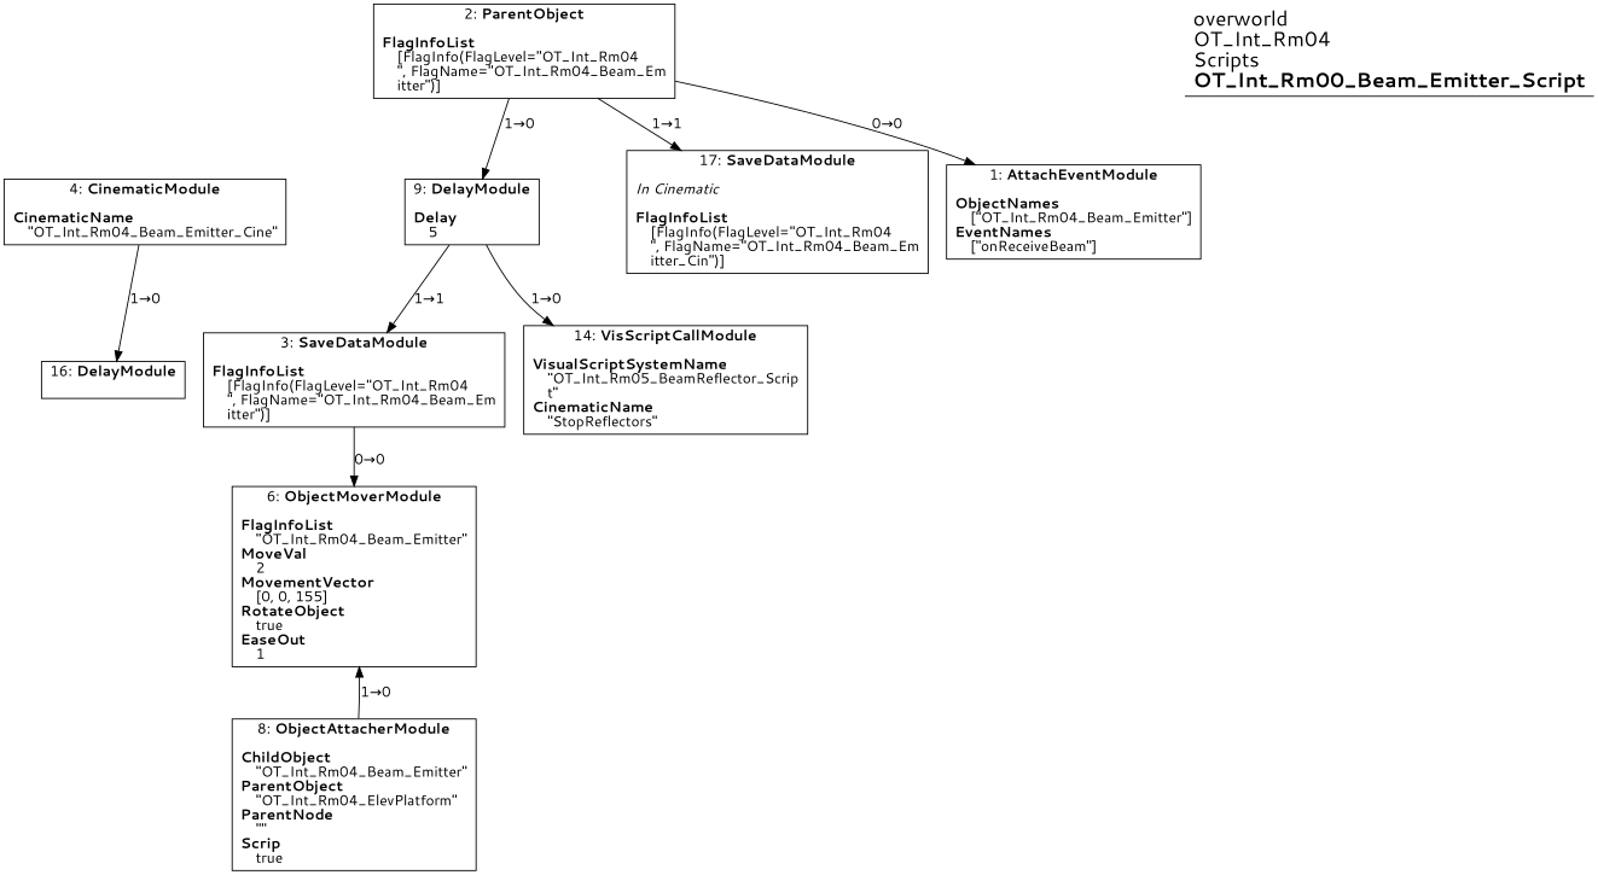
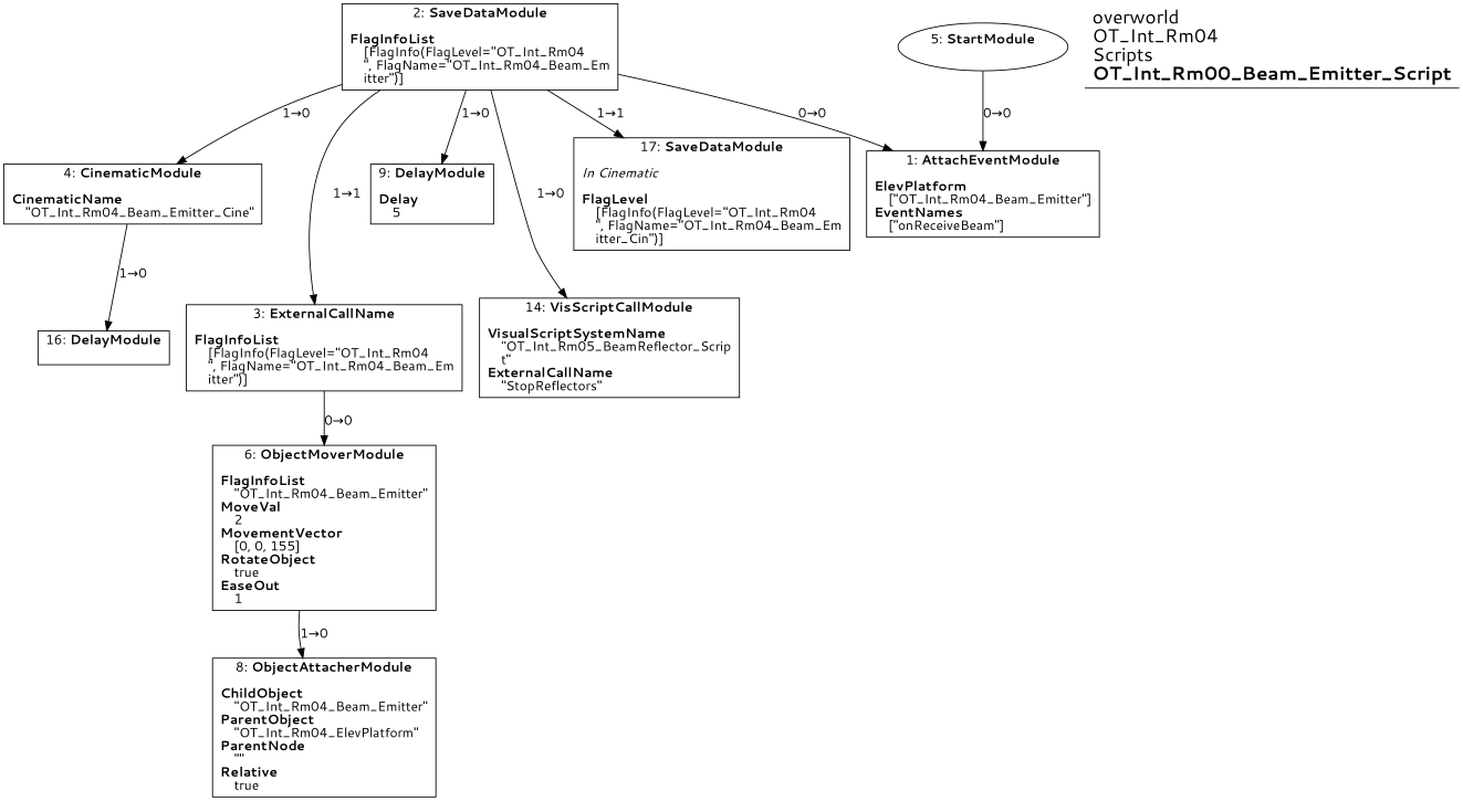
  digraph {
    fontname="Segoe UI"
    splines=spline
    node [fontname="Segoe UI" shape=box]
    edge [fontname="Segoe UI"]
-   n1 [label=<1: <b>AttachEventModule</b><br/><br/><b>ObjectNames</b><br align="left"/>    [&quot;OT_Int_Rm04_Beam_Emitter&quot;]<br align="left"/><b>EventNames</b><br align="left"/>    [&quot;onReceiveBeam&quot;]<br align="left"/>>]
-   n2 [label=<2: <b>ParentObject</b><br/><br/><b>FlagInfoList</b><br align="left"/>    [FlagInfo(FlagLevel=&quot;OT_Int_Rm04<br align="left"/>    &quot;, FlagName=&quot;OT_Int_Rm04_Beam_Em<br align="left"/>    itter&quot;)]<br align="left"/>>]
+   n1 [label=<1: <b>AttachEventModule</b><br/><br/><b>ElevPlatform</b><br align="left"/>    [&quot;OT_Int_Rm04_Beam_Emitter&quot;]<br align="left"/><b>EventNames</b><br align="left"/>    [&quot;onReceiveBeam&quot;]<br align="left"/>>]
+   n2 [label=<2: <b>SaveDataModule</b><br/><br/><b>FlagInfoList</b><br align="left"/>    [FlagInfo(FlagLevel=&quot;OT_Int_Rm04<br align="left"/>    &quot;, FlagName=&quot;OT_Int_Rm04_Beam_Em<br align="left"/>    itter&quot;)]<br align="left"/>>]
    n3 [label=<4: <b>CinematicModule</b><br/><br/><b>CinematicName</b><br align="left"/>    &quot;OT_Int_Rm04_Beam_Emitter_Cine&quot;<br align="left"/>>]
-   n4 [label=<3: <b>SaveDataModule</b><br/><br/><b>FlagInfoList</b><br align="left"/>    [FlagInfo(FlagLevel=&quot;OT_Int_Rm04<br align="left"/>    &quot;, FlagName=&quot;OT_Int_Rm04_Beam_Em<br align="left"/>    itter&quot;)]<br align="left"/>>]
+   n4 [label=<3: <b>ExternalCallName</b><br/><br/><b>FlagInfoList</b><br align="left"/>    [FlagInfo(FlagLevel=&quot;OT_Int_Rm04<br align="left"/>    &quot;, FlagName=&quot;OT_Int_Rm04_Beam_Em<br align="left"/>    itter&quot;)]<br align="left"/>>]
    n5 [label=<9: <b>DelayModule</b><br/><br/><b>Delay</b><br align="left"/>    5<br align="left"/>>]
-   n6 [label=<14: <b>VisScriptCallModule</b><br/><br/><b>VisualScriptSystemName</b><br align="left"/>    &quot;OT_Int_Rm05_BeamReflector_Scrip<br align="left"/>    t&quot;<br align="left"/><b>CinematicName</b><br align="left"/>    &quot;StopReflectors&quot;<br align="left"/>>]
-   n7 [label=<17: <b>SaveDataModule</b><br/><br/><i>In Cinematic<br align="left"/></i><br align="left"/><b>FlagInfoList</b><br align="left"/>    [FlagInfo(FlagLevel=&quot;OT_Int_Rm04<br align="left"/>    &quot;, FlagName=&quot;OT_Int_Rm04_Beam_Em<br align="left"/>    itter_Cin&quot;)]<br align="left"/>>]
+   n6 [label=<14: <b>VisScriptCallModule</b><br/><br/><b>VisualScriptSystemName</b><br align="left"/>    &quot;OT_Int_Rm05_BeamReflector_Scrip<br align="left"/>    t&quot;<br align="left"/><b>ExternalCallName</b><br align="left"/>    &quot;StopReflectors&quot;<br align="left"/>>]
+   n7 [label=<17: <b>SaveDataModule</b><br/><br/><i>In Cinematic<br align="left"/></i><br align="left"/><b>FlagLevel</b><br align="left"/>    [FlagInfo(FlagLevel=&quot;OT_Int_Rm04<br align="left"/>    &quot;, FlagName=&quot;OT_Int_Rm04_Beam_Em<br align="left"/>    itter_Cin&quot;)]<br align="left"/>>]
    n8 [label=<16: <b>DelayModule</b><br/><br/>>]
    n9 [label=<6: <b>ObjectMoverModule</b><br/><br/><b>FlagInfoList</b><br align="left"/>    &quot;OT_Int_Rm04_Beam_Emitter&quot;<br align="left"/><b>MoveVal</b><br align="left"/>    2<br align="left"/><b>MovementVector</b><br align="left"/>    [0, 0, 155]<br align="left"/><b>RotateObject</b><br align="left"/>    true<br align="left"/><b>EaseOut</b><br align="left"/>    1<br align="left"/>>]
-   n10 [label=<8: <b>ObjectAttacherModule</b><br/><br/><b>ChildObject</b><br align="left"/>    &quot;OT_Int_Rm04_Beam_Emitter&quot;<br align="left"/><b>ParentObject</b><br align="left"/>    &quot;OT_Int_Rm04_ElevPlatform&quot;<br align="left"/><b>ParentNode</b><br align="left"/>    &quot;&quot;<br align="left"/><b>Scrip</b><br align="left"/>    true<br align="left"/>>]
+   n10 [label=<8: <b>ObjectAttacherModule</b><br/><br/><b>ChildObject</b><br align="left"/>    &quot;OT_Int_Rm04_Beam_Emitter&quot;<br align="left"/><b>ParentObject</b><br align="left"/>    &quot;OT_Int_Rm04_ElevPlatform&quot;<br align="left"/><b>ParentNode</b><br align="left"/>    &quot;&quot;<br align="left"/><b>Relative</b><br align="left"/>    true<br align="left"/>>]
+   n11 [label=<5: <b>StartModule</b><br/><br/>> shape=oval]
    n12 [label=<<font point-size="20">overworld<br align="left"/>OT_Int_Rm04<br align="left"/>Scripts<br align="left"/><b>OT_Int_Rm00_Beam_Emitter_Script</b><br align="left"/></font>> shape=underline]
    n2 -> n1 [label="0→0"]
-   n5 -> n4 [label="1→1"]
+   n2 -> n3 [label="1→0"]
+   n2 -> n4 [label="1→1"]
    n2 -> n5 [label="1→0"]
-   n5 -> n6 [label="1→0"]
+   n2 -> n6 [label="1→0"]
    n2 -> n7 [label="1→1"]
    n3 -> n8 [label="1→0"]
    n4 -> n9 [label="0→0"]
-   n10 -> n9 [label="1→0"]
+   n9 -> n10 [label="1→0"]
+   n11 -> n1 [label="0→0"]
  }
